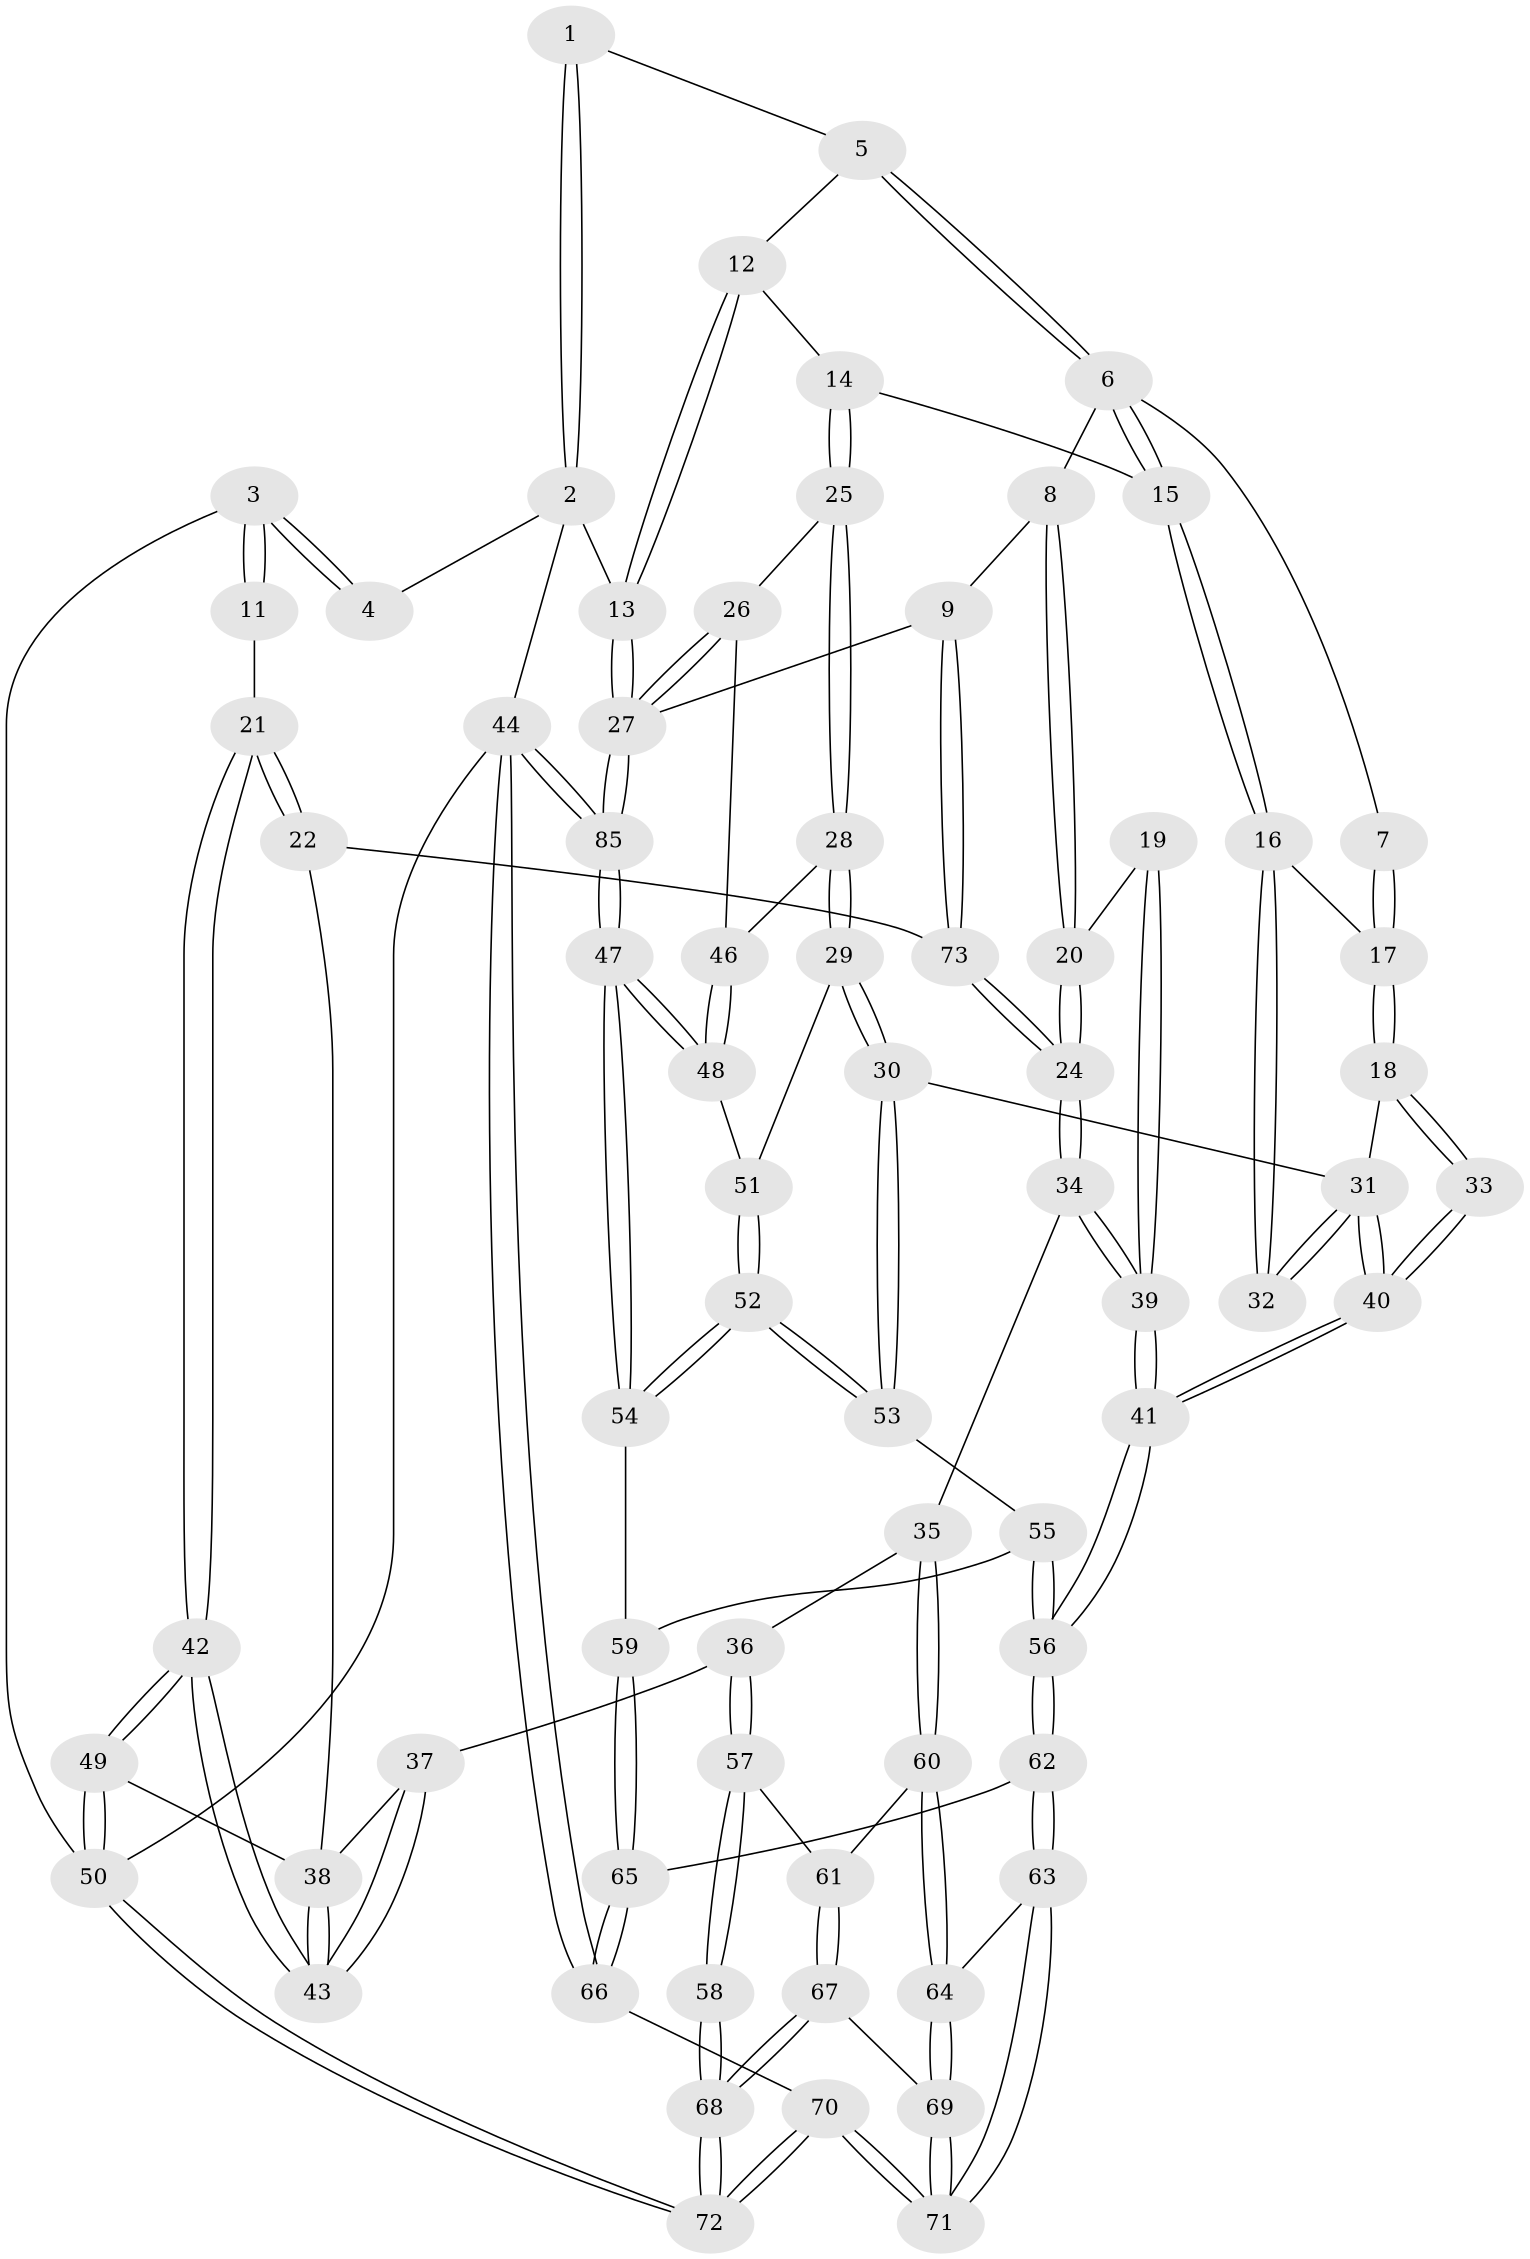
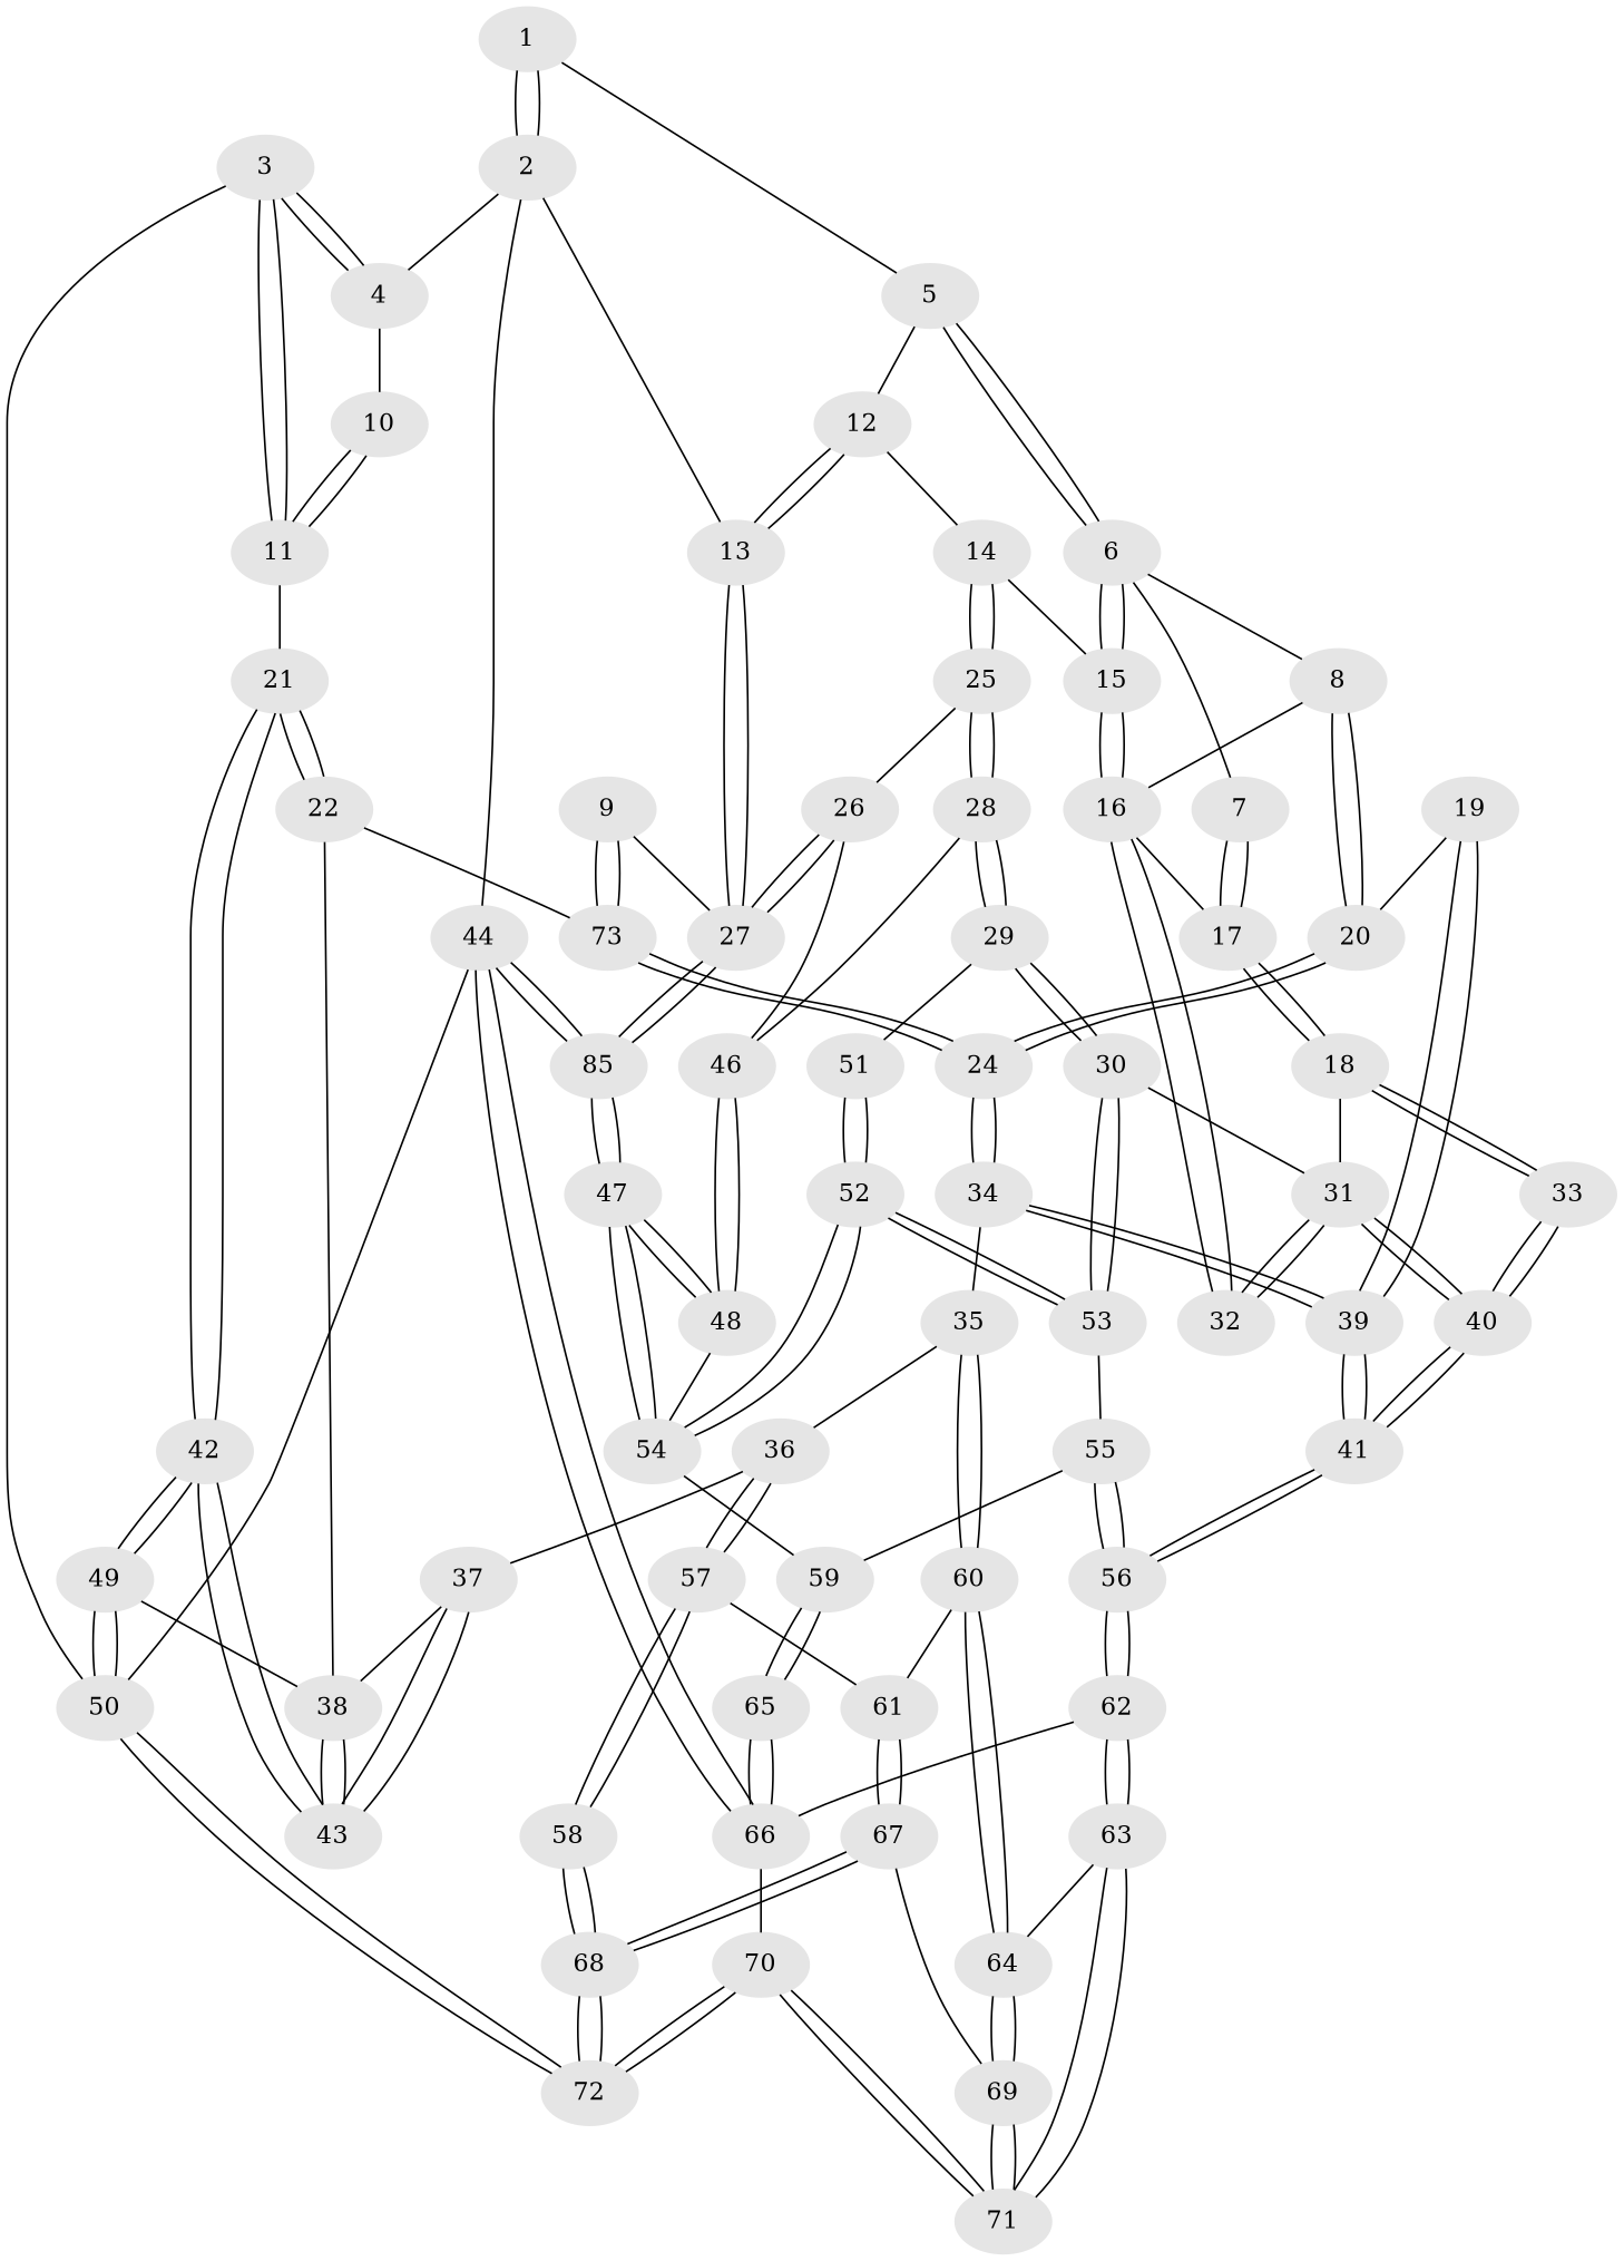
  graph {
    node [color=gray90 style=filled]
    1
    2
    5
    13
    44
    4
    6
    12
    3
    11
    50
    27
    n13 [label=85]
    66
+   10
    21
    72
    7
    15
    8
    14
    17
    16
    9
    20
    18
    n27 [label=73]
    24
    22
    42
    25
    26
    28
    32
    33
    31
    19
    39
    40
    41
    34
    38
    43
    49
    35
    46
    29
    48
    47
    30
    51
    53
    52
    55
    36
    60
    37
    57
    61
    64
    58
    56
    62
    70
    54
    59
    68
    65
    63
    67
    69
    71
    1 -- 2
    1 -- 2
    1 -- 5
    2 -- 13
    2 -- 44
    2 -- 4
    5 -- 6
    5 -- 6
    5 -- 12
    13 -- 27
    13 -- 27
    44 -- 50
    44 -- n13
    44 -- n13
    44 -- 66
    44 -- 66
+   4 -- 10
    6 -- 7
    6 -- 15
    6 -- 15
    6 -- 8
    12 -- 13
    12 -- 13
    12 -- 14
    3 -- 4
    3 -- 4
    3 -- 11
    3 -- 11
    3 -- 50
    11 -- 21
    50 -- 72
    50 -- 72
    27 -- n13
    27 -- n13
    n13 -- 47
    n13 -- 47
    66 -- 70
+   10 -- 11
+   10 -- 11
    21 -- 22
    21 -- 22
    21 -- 42
    21 -- 42
    7 -- 17
    7 -- 17
    15 -- 16
    15 -- 16
-   8 -- 9
+   8 -- 16
    8 -- 20
    8 -- 20
    14 -- 15
    14 -- 25
    14 -- 25
    17 -- 18
    17 -- 18
    16 -- 17
    16 -- 32
    16 -- 32
    9 -- 27
    9 -- n27
    9 -- n27
    20 -- 24
    20 -- 24
    18 -- 33
    18 -- 33
    18 -- 31
    n27 -- 24
    n27 -- 24
    24 -- 34
    24 -- 34
    22 -- n27
    22 -- 38
    42 -- 43
    42 -- 43
    42 -- 49
    42 -- 49
    25 -- 26
    25 -- 28
    25 -- 28
    26 -- 27
    26 -- 27
    26 -- 46
    28 -- 46
    28 -- 29
    28 -- 29
    33 -- 40
    33 -- 40
    31 -- 32
    31 -- 32
    31 -- 40
    31 -- 40
    19 -- 20
    19 -- 39
    19 -- 39
    39 -- 41
    39 -- 41
    40 -- 41
    40 -- 41
    41 -- 56
    41 -- 56
    34 -- 39
    34 -- 39
    34 -- 35
    38 -- 43
    38 -- 43
    49 -- 50
    49 -- 50
    49 -- 38
    35 -- 36
    35 -- 60
    35 -- 60
    46 -- 48
    46 -- 48
    29 -- 30
    29 -- 30
    29 -- 51
-   48 -- 51
+   48 -- 54
    47 -- 48
    47 -- 48
    47 -- 54
    47 -- 54
    30 -- 31
    30 -- 53
    30 -- 53
    51 -- 52
    51 -- 52
    53 -- 55
    52 -- 53
    52 -- 53
    52 -- 54
    52 -- 54
    55 -- 56
    55 -- 56
    55 -- 59
    36 -- 37
    36 -- 57
    36 -- 57
    60 -- 61
    60 -- 64
    60 -- 64
    37 -- 38
    37 -- 43
    37 -- 43
    57 -- 61
    57 -- 58
    57 -- 58
    61 -- 67
    61 -- 67
    64 -- 69
    64 -- 69
    58 -- 68
    58 -- 68
    56 -- 62
    56 -- 62
-   62 -- 65
+   62 -- 66
    62 -- 63
    62 -- 63
    70 -- 72
    70 -- 72
    70 -- 71
    70 -- 71
    54 -- 59
    59 -- 65
    59 -- 65
    68 -- 72
    68 -- 72
    65 -- 66
    65 -- 66
    63 -- 64
    63 -- 71
    63 -- 71
    67 -- 68
    67 -- 68
    67 -- 69
    69 -- 71
    69 -- 71
  }
